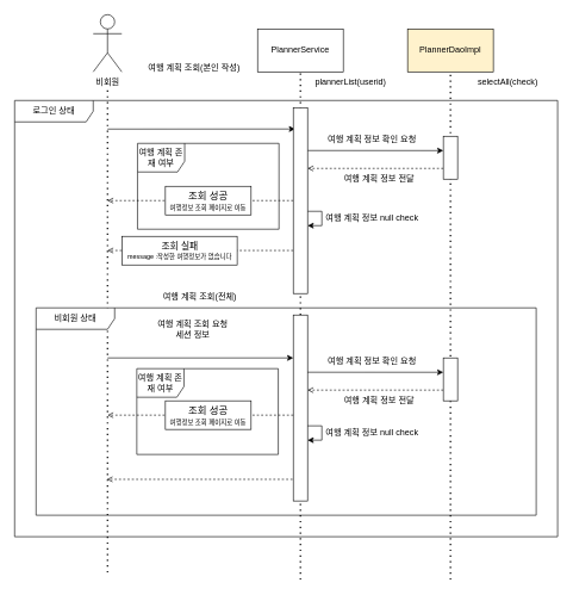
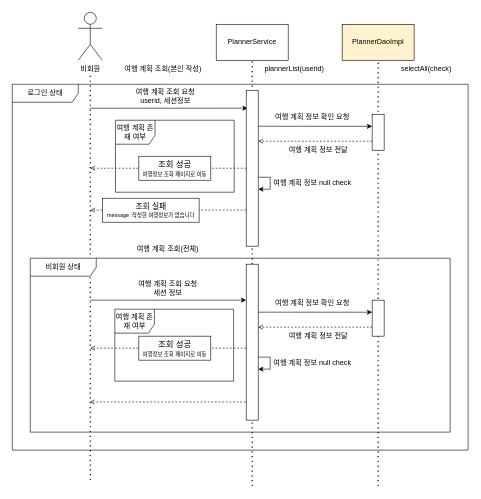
  <mxCell id="0" />
  <mxCell id="1" parent="0" />
  <mxCell id="2" value="" style="endArrow=none;dashed=1;html=1;dashPattern=1 3;strokeWidth=2;rounded=0;entryX=0.5;entryY=1;entryDx=0;entryDy=0;" edge="1" parent="1" target="6"><mxGeometry width="50" height="50" relative="1" as="geometry"><mxPoint x="630" y="810" as="sourcePoint" /><mxPoint x="660" y="210" as="targetPoint" /></mxGeometry></mxCell>
  <mxCell id="3" value="비회원" style="shape=umlActor;verticalLabelPosition=bottom;verticalAlign=top;html=1;outlineConnect=0;" parent="1" vertex="1"><mxGeometry x="130" y="20" width="40" height="80" as="geometry" /></mxCell>
  <mxCell id="4" value="" style="endArrow=none;dashed=1;html=1;dashPattern=1 3;strokeWidth=2;rounded=0;" parent="1" edge="1"><mxGeometry width="50" height="50" relative="1" as="geometry"><mxPoint x="150" y="800" as="sourcePoint" /><mxPoint x="150" y="120" as="targetPoint" /></mxGeometry></mxCell>
  <mxCell id="5" value="PlannerService" style="rounded=0;whiteSpace=wrap;html=1;" parent="1" vertex="1"><mxGeometry x="360" y="40" width="120" height="60" as="geometry" /></mxCell>
  <mxCell id="6" value="PlannerDaoImpl" style="rounded=0;whiteSpace=wrap;html=1;fillColor=#fff2cc;" parent="1" vertex="1"><mxGeometry x="570" y="40" width="120" height="60" as="geometry" /></mxCell>
- <mxCell id="7" value="여행 계획 조회(본인 작성)" style="text;html=1;align=center;verticalAlign=middle;resizable=0;points=[];autosize=1;strokeColor=none;fillColor=none;" vertex="1" parent="1"><mxGeometry x="191" y="80" width="160" height="30" as="geometry" /></mxCell>
+ <mxCell id="7" value="여행 계획 조회(본인 작성)" style="text;html=1;align=center;verticalAlign=middle;resizable=0;points=[];autosize=1;strokeColor=none;fillColor=none;" vertex="1" parent="1"><mxGeometry x="191" y="100" width="160" height="30" as="geometry" /></mxCell>
  <mxCell id="8" value="여행 계획 존재 여부" style="shape=umlFrame;whiteSpace=wrap;html=1;pointerEvents=0;width=66;height=40;" vertex="1" parent="1"><mxGeometry x="192" y="200" width="198" height="120" as="geometry" /></mxCell>
  <mxCell id="9" value="로그인 상태" style="shape=umlFrame;whiteSpace=wrap;html=1;pointerEvents=0;width=110;height=30;" vertex="1" parent="1"><mxGeometry x="20" y="140" width="760" height="610" as="geometry" /></mxCell>
  <mxCell id="10" value="비회원 상태" style="shape=umlFrame;whiteSpace=wrap;html=1;pointerEvents=0;width=110;height=30;" vertex="1" parent="1"><mxGeometry x="50" y="430" width="700" height="290" as="geometry" /></mxCell>
  <mxCell id="11" value="" style="endArrow=classic;html=1;rounded=0;entryX=0.125;entryY=0.115;entryDx=0;entryDy=0;entryPerimeter=0;" edge="1" parent="1" target="27"><mxGeometry width="50" height="50" relative="1" as="geometry"><mxPoint x="150" y="180" as="sourcePoint" /><mxPoint x="710" y="300" as="targetPoint" /></mxGeometry></mxCell>
+ <mxCell id="12" value="여행 계획 조회 요청&lt;div&gt;userid, 세션정보&lt;/div&gt;" style="text;html=1;align=center;verticalAlign=middle;resizable=0;points=[];autosize=1;strokeColor=none;fillColor=none;" vertex="1" parent="1"><mxGeometry x="210" y="140" width="130" height="40" as="geometry" /></mxCell>
  <mxCell id="13" value="" style="endArrow=classic;html=1;rounded=0;exitX=1;exitY=0.115;exitDx=0;exitDy=0;exitPerimeter=0;" edge="1" parent="1"><mxGeometry width="50" height="50" relative="1" as="geometry"><mxPoint x="430" y="210" as="sourcePoint" /><mxPoint x="620" y="210.1" as="targetPoint" /></mxGeometry></mxCell>
  <mxCell id="14" value="plannerList(userid)" style="text;html=1;align=center;verticalAlign=middle;resizable=0;points=[];autosize=1;strokeColor=none;fillColor=none;" vertex="1" parent="1"><mxGeometry x="430" y="100" width="120" height="30" as="geometry" /></mxCell>
  <mxCell id="15" value="selectAll(check)" style="text;html=1;align=center;verticalAlign=middle;resizable=0;points=[];autosize=1;strokeColor=none;fillColor=none;" vertex="1" parent="1"><mxGeometry x="655" y="100" width="110" height="30" as="geometry" /></mxCell>
  <mxCell id="16" value="" style="endArrow=open;html=1;rounded=0;dashed=1;endFill=0;" edge="1" parent="1"><mxGeometry width="50" height="50" relative="1" as="geometry"><mxPoint x="620" y="234.997" as="sourcePoint" /><mxPoint x="430" y="235" as="targetPoint" /></mxGeometry></mxCell>
  <mxCell id="17" value="" style="rounded=0;whiteSpace=wrap;html=1;" vertex="1" parent="1"><mxGeometry x="620" y="190" width="20" height="60" as="geometry" /></mxCell>
  <mxCell id="18" value="여행 계획 정보 확인 요청" style="text;html=1;align=center;verticalAlign=middle;resizable=0;points=[];autosize=1;strokeColor=none;fillColor=none;" vertex="1" parent="1"><mxGeometry x="440" y="180" width="160" height="30" as="geometry" /></mxCell>
  <mxCell id="19" value="여행 계획 정보 전달" style="text;html=1;align=center;verticalAlign=middle;resizable=0;points=[];autosize=1;strokeColor=none;fillColor=none;" vertex="1" parent="1"><mxGeometry x="465" y="235" width="130" height="30" as="geometry" /></mxCell>
  <mxCell id="20" style="edgeStyle=orthogonalEdgeStyle;rounded=0;orthogonalLoop=1;jettySize=auto;html=1;" edge="1" parent="1"><mxGeometry relative="1" as="geometry"><mxPoint x="430" y="295" as="sourcePoint" /><mxPoint x="430" y="315" as="targetPoint" /><Array as="points"><mxPoint x="450" y="295" /><mxPoint x="450" y="315" /></Array></mxGeometry></mxCell>
  <mxCell id="21" value="여행 계획 정보 null check" style="text;html=1;align=center;verticalAlign=middle;resizable=0;points=[];autosize=1;strokeColor=none;fillColor=none;" vertex="1" parent="1"><mxGeometry x="440" y="290" width="160" height="30" as="geometry" /></mxCell>
  <mxCell id="22" value="" style="endArrow=open;html=1;rounded=0;dashed=1;endFill=0;exitX=0;exitY=0.5;exitDx=0;exitDy=0;" edge="1" parent="1" source="27"><mxGeometry width="50" height="50" relative="1" as="geometry"><mxPoint x="400" y="369.997" as="sourcePoint" /><mxPoint x="150" y="280" as="targetPoint" /></mxGeometry></mxCell>
  <mxCell id="23" value="&lt;font style=&quot;font-size: 14px;&quot;&gt;조회 성공&lt;/font&gt;&lt;div&gt;&lt;font style=&quot;font-size: 9px;&quot;&gt;여행정보 조회 페이지로 이동&lt;/font&gt;&lt;/div&gt;" style="rounded=0;whiteSpace=wrap;html=1;" vertex="1" parent="1"><mxGeometry x="231" y="260" width="120" height="40" as="geometry" /></mxCell>
  <mxCell id="24" value="" style="endArrow=open;html=1;rounded=0;dashed=1;endFill=0;exitX=0;exitY=0.5;exitDx=0;exitDy=0;" edge="1" parent="1"><mxGeometry width="50" height="50" relative="1" as="geometry"><mxPoint x="410" y="349.76" as="sourcePoint" /><mxPoint x="150" y="349.76" as="targetPoint" /></mxGeometry></mxCell>
  <mxCell id="25" value="&lt;font style=&quot;font-size: 13px;&quot;&gt;조회 실패&lt;/font&gt;&lt;div style=&quot;&quot;&gt;&lt;font style=&quot;font-size: 9px;&quot;&gt;message :작성한 여행정보가 없습니다&lt;/font&gt;&lt;/div&gt;" style="rounded=0;whiteSpace=wrap;html=1;" vertex="1" parent="1"><mxGeometry x="170.5" y="330" width="161" height="40" as="geometry" /></mxCell>
  <mxCell id="26" value="" style="endArrow=none;dashed=1;html=1;dashPattern=1 3;strokeWidth=2;rounded=0;entryX=0.5;entryY=1;entryDx=0;entryDy=0;" edge="1" parent="1" source="29" target="5"><mxGeometry width="50" height="50" relative="1" as="geometry"><mxPoint x="420" y="982" as="sourcePoint" /><mxPoint x="390" y="640" as="targetPoint" /></mxGeometry></mxCell>
  <mxCell id="27" value="" style="rounded=0;whiteSpace=wrap;html=1;" parent="1" vertex="1"><mxGeometry x="410" y="150" width="20" height="260" as="geometry" /></mxCell>
  <mxCell id="28" value="" style="endArrow=none;dashed=1;html=1;dashPattern=1 3;strokeWidth=2;rounded=0;entryX=0.5;entryY=1;entryDx=0;entryDy=0;" edge="1" parent="1" target="29"><mxGeometry width="50" height="50" relative="1" as="geometry"><mxPoint x="420" y="810" as="sourcePoint" /><mxPoint x="420" y="100" as="targetPoint" /></mxGeometry></mxCell>
  <mxCell id="29" value="" style="rounded=0;whiteSpace=wrap;html=1;" vertex="1" parent="1"><mxGeometry x="410" y="440" width="20" height="260" as="geometry" /></mxCell>
  <mxCell id="30" value="" style="endArrow=classic;html=1;rounded=0;" edge="1" parent="1"><mxGeometry width="50" height="50" relative="1" as="geometry"><mxPoint x="150" y="500" as="sourcePoint" /><mxPoint x="410" y="500" as="targetPoint" /></mxGeometry></mxCell>
- <mxCell id="31" value="여행 계획 조회 요청&lt;div&gt;세션 정보&lt;/div&gt;" style="text;html=1;align=center;verticalAlign=middle;resizable=0;points=[];autosize=1;strokeColor=none;fillColor=none;" vertex="1" parent="1"><mxGeometry x="204" y="440" width="130" height="40" as="geometry" /></mxCell>
+ <mxCell id="31" value="여행 계획 조회 요청&lt;div&gt;세션 정보&lt;/div&gt;" style="text;html=1;align=center;verticalAlign=middle;resizable=0;points=[];autosize=1;strokeColor=none;fillColor=none;" vertex="1" parent="1"><mxGeometry x="214" y="460" width="130" height="40" as="geometry" /></mxCell>
  <mxCell id="32" value="여행 계획 존재 여부" style="shape=umlFrame;whiteSpace=wrap;html=1;pointerEvents=0;width=66;height=40;" vertex="1" parent="1"><mxGeometry x="191" y="515" width="198" height="120" as="geometry" /></mxCell>
  <mxCell id="33" value="여행 계획 조회(전체)" style="text;html=1;align=center;verticalAlign=middle;resizable=0;points=[];autosize=1;strokeColor=none;fillColor=none;" vertex="1" parent="1"><mxGeometry x="214" y="400" width="130" height="30" as="geometry" /></mxCell>
  <mxCell id="34" value="" style="endArrow=open;html=1;rounded=0;dashed=1;endFill=0;exitX=0;exitY=0.5;exitDx=0;exitDy=0;" edge="1" parent="1"><mxGeometry width="50" height="50" relative="1" as="geometry"><mxPoint x="410" y="580" as="sourcePoint" /><mxPoint x="150" y="580" as="targetPoint" /></mxGeometry></mxCell>
  <mxCell id="35" value="&lt;font style=&quot;font-size: 14px;&quot;&gt;조회 성공&lt;/font&gt;&lt;div&gt;&lt;font style=&quot;font-size: 9px;&quot;&gt;여행정보 조회 페이지로 이동&lt;/font&gt;&lt;/div&gt;" style="rounded=0;whiteSpace=wrap;html=1;" vertex="1" parent="1"><mxGeometry x="231" y="560" width="120" height="40" as="geometry" /></mxCell>
  <mxCell id="36" value="" style="endArrow=classic;html=1;rounded=0;exitX=1;exitY=0.115;exitDx=0;exitDy=0;exitPerimeter=0;" edge="1" parent="1"><mxGeometry width="50" height="50" relative="1" as="geometry"><mxPoint x="430" y="520" as="sourcePoint" /><mxPoint x="620" y="520.1" as="targetPoint" /></mxGeometry></mxCell>
  <mxCell id="37" value="" style="endArrow=open;html=1;rounded=0;dashed=1;endFill=0;" edge="1" parent="1"><mxGeometry width="50" height="50" relative="1" as="geometry"><mxPoint x="620" y="544.997" as="sourcePoint" /><mxPoint x="430" y="545" as="targetPoint" /></mxGeometry></mxCell>
  <mxCell id="38" value="" style="rounded=0;whiteSpace=wrap;html=1;" vertex="1" parent="1"><mxGeometry x="620" y="500" width="20" height="60" as="geometry" /></mxCell>
  <mxCell id="39" value="여행 계획 정보 확인 요청" style="text;html=1;align=center;verticalAlign=middle;resizable=0;points=[];autosize=1;strokeColor=none;fillColor=none;" vertex="1" parent="1"><mxGeometry x="440" y="490" width="160" height="30" as="geometry" /></mxCell>
  <mxCell id="40" value="여행 계획 정보 전달" style="text;html=1;align=center;verticalAlign=middle;resizable=0;points=[];autosize=1;strokeColor=none;fillColor=none;" vertex="1" parent="1"><mxGeometry x="465" y="545" width="130" height="30" as="geometry" /></mxCell>
  <mxCell id="41" value="" style="endArrow=open;html=1;rounded=0;dashed=1;endFill=0;exitX=0;exitY=0.5;exitDx=0;exitDy=0;" edge="1" parent="1"><mxGeometry width="50" height="50" relative="1" as="geometry"><mxPoint x="409" y="669.76" as="sourcePoint" /><mxPoint x="149" y="669.76" as="targetPoint" /></mxGeometry></mxCell>
  <mxCell id="42" style="edgeStyle=orthogonalEdgeStyle;rounded=0;orthogonalLoop=1;jettySize=auto;html=1;" edge="1" parent="1"><mxGeometry relative="1" as="geometry"><mxPoint x="430" y="595" as="sourcePoint" /><mxPoint x="430" y="615" as="targetPoint" /><Array as="points"><mxPoint x="450" y="595" /><mxPoint x="450" y="615" /></Array></mxGeometry></mxCell>
  <mxCell id="43" value="여행 계획 정보 null check" style="text;html=1;align=center;verticalAlign=middle;resizable=0;points=[];autosize=1;strokeColor=none;fillColor=none;" vertex="1" parent="1"><mxGeometry x="440" y="590" width="160" height="30" as="geometry" /></mxCell>
